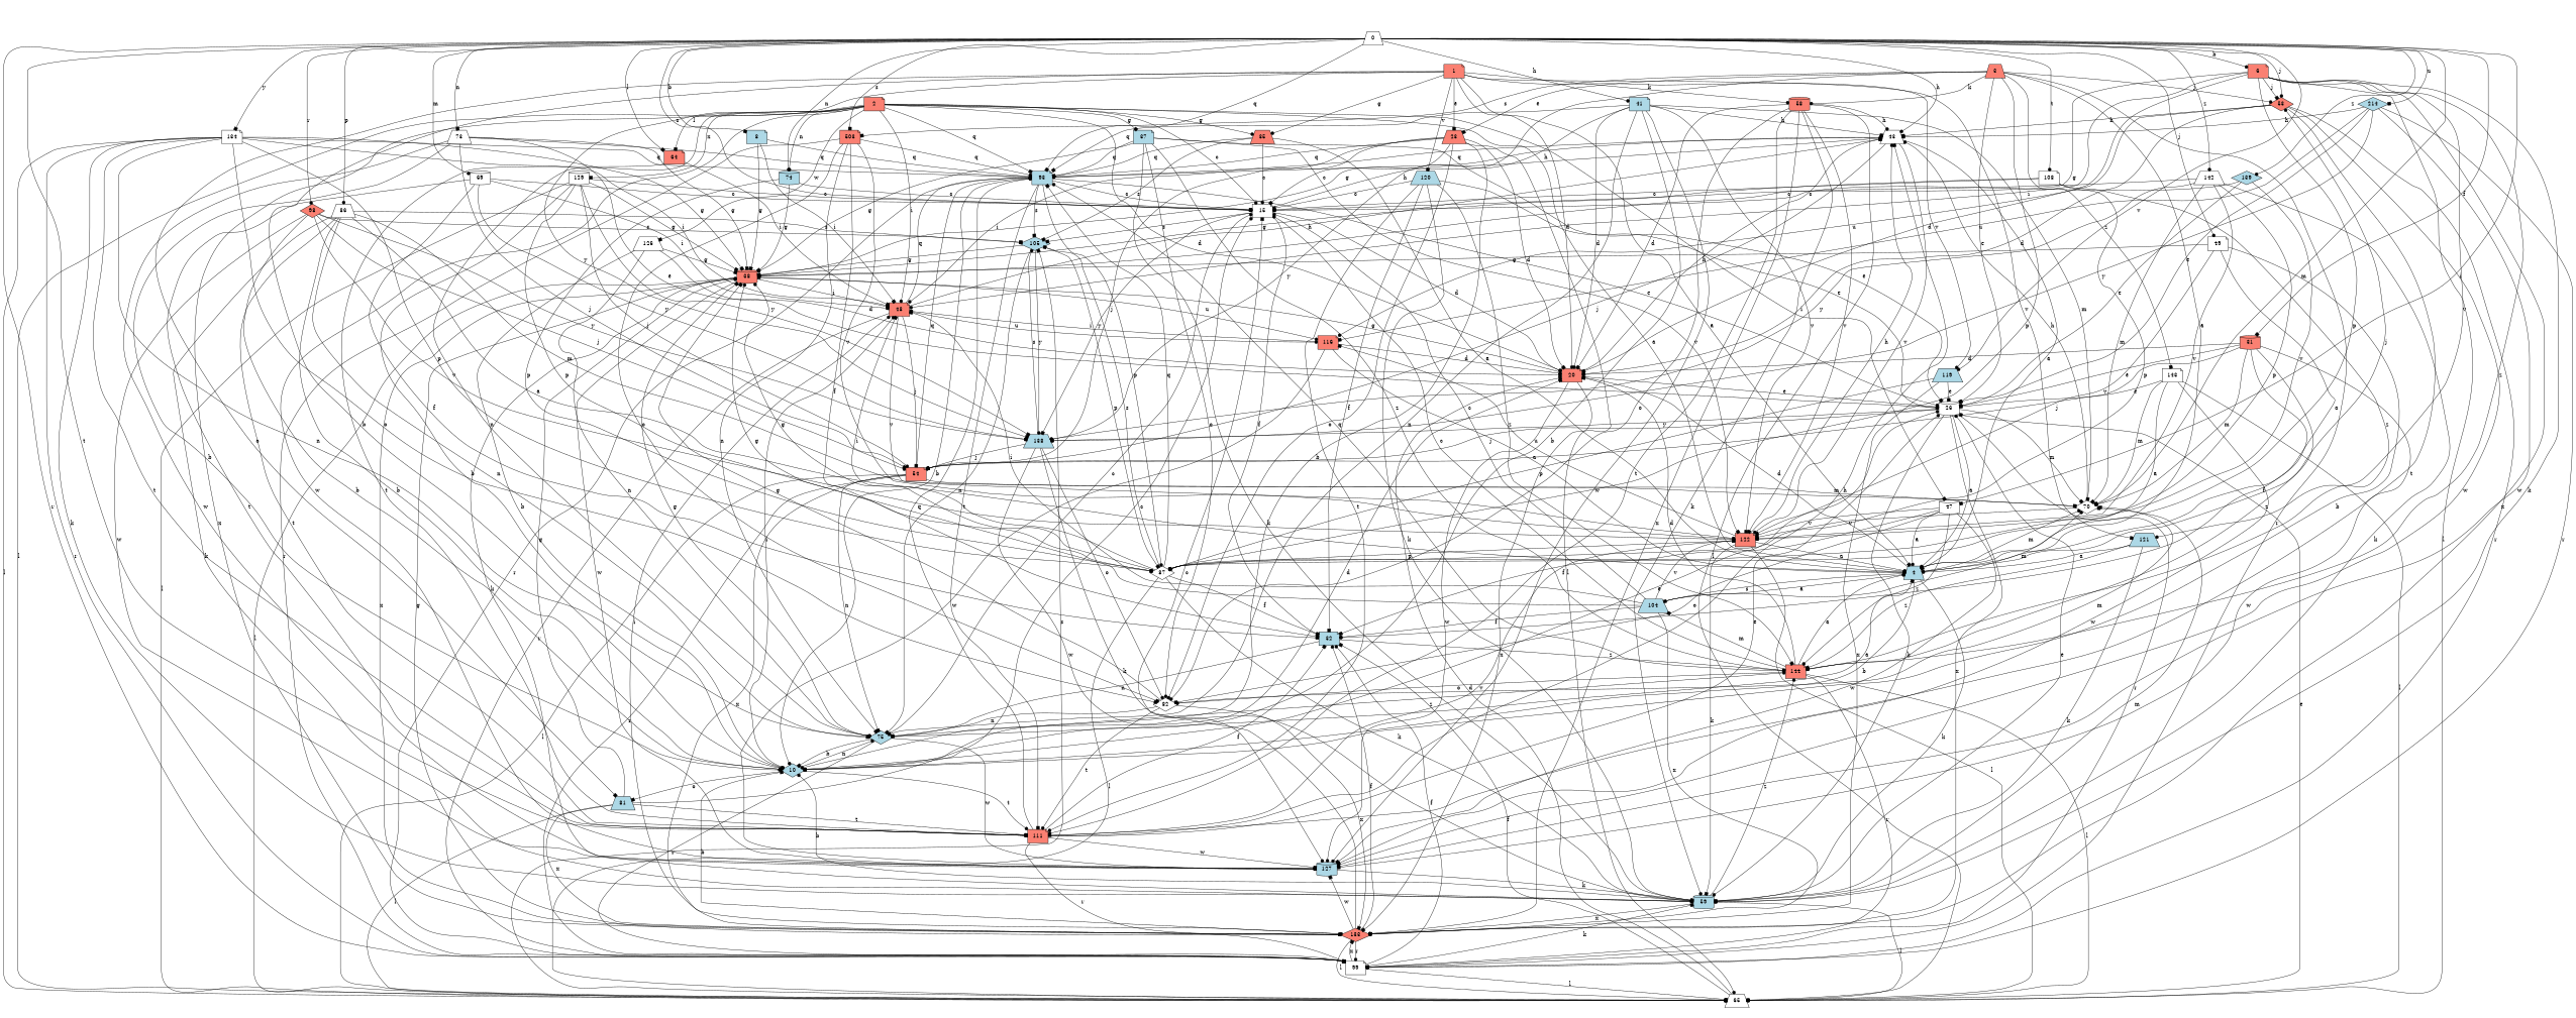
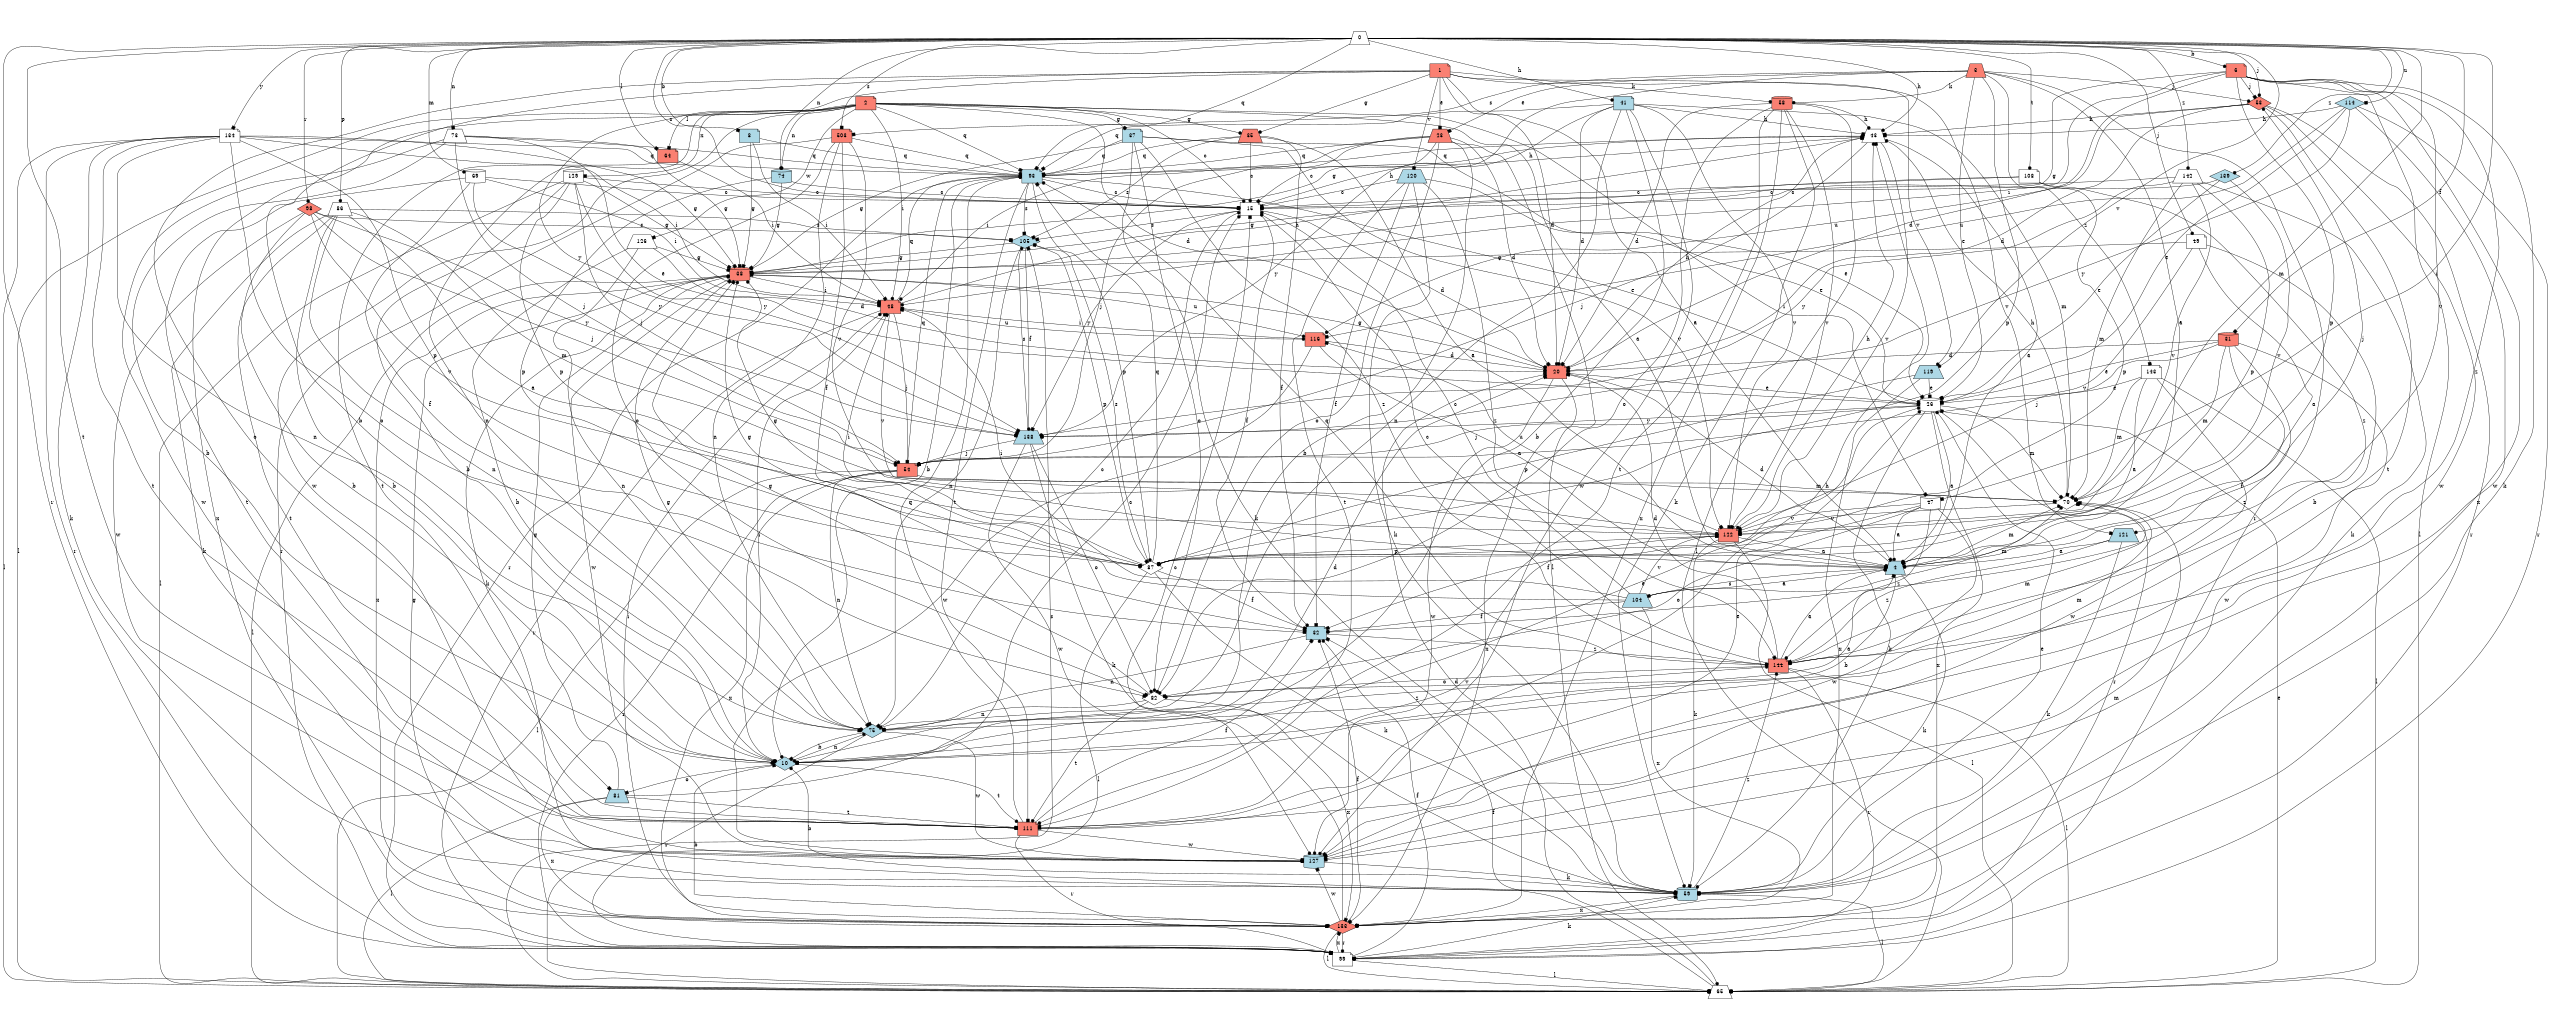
  strict digraph {
    node [fillcolor=salmon shape=note style=filled]
    edge [arrowhead=box]
    0 [fillcolor=white shape=trapezium]
    6
    8 [fillcolor=lightblue]
    15 [fillcolor=white]
    31 [shape=cylinder]
    41 [fillcolor=lightblue]
    43 [fillcolor=white shape=trapezium]
    47 [fillcolor=white shape=cylinder]
    49 [fillcolor=white]
    53 [shape=diamond]
    64
    69 [fillcolor=white shape=cylinder]
    70 [fillcolor=white shape=diamond]
    73 [fillcolor=white shape=trapezium]
    74 [fillcolor=lightblue shape=cylinder]
    86 [fillcolor=white shape=trapezium]
    93 [fillcolor=lightblue]
    98 [shape=diamond]
    99 [fillcolor=white]
    n20 [label=503]
    108 [fillcolor=white]
    111
-   114 [fillcolor=lightblue shape=diamond label=214]
+   114 [fillcolor=lightblue shape=diamond]
    119 [fillcolor=lightblue shape=trapezium]
    134 [fillcolor=white]
    139 [fillcolor=lightblue shape=diamond]
    142 [fillcolor=white shape=trapezium]
    20
    121 [fillcolor=lightblue shape=trapezium]
    48
    65 [fillcolor=white shape=trapezium]
    133 [shape=diamond]
    38 [shape=cylinder]
    87 [fillcolor=white shape=diamond]
    59 [fillcolor=lightblue shape=cylinder]
    144
    138 [fillcolor=lightblue shape=trapezium]
    32 [fillcolor=lightblue]
    105 [fillcolor=lightblue shape=diamond]
    127 [fillcolor=lightblue shape=cylinder]
    26 [fillcolor=white shape=cylinder]
    54
    10 [fillcolor=lightblue shape=diamond]
    75 [fillcolor=lightblue shape=diamond]
    122
    4 [fillcolor=lightblue shape=trapezium]
    82 [fillcolor=white shape=diamond]
    116
    1
    23 [shape=trapezium]
    35 [shape=trapezium]
    58 [shape=cylinder]
    81 [fillcolor=lightblue shape=trapezium]
    120 [fillcolor=lightblue shape=trapezium]
    104 [fillcolor=lightblue shape=trapezium]
    2
    37 [fillcolor=lightblue]
    126 [fillcolor=white shape=trapezium]
    129 [fillcolor=white shape=cylinder]
    3 [shape=trapezium]
    143 [fillcolor=white]
    0 -> 6 [arrowhead=dot label=b]
    0 -> 8 [label=b]
    0 -> 15 [label=c]
    0 -> 31 [label=f]
    0 -> 41 [arrowhead=dot label=h]
    0 -> 43 [arrowhead=dot label=h]
    0 -> 47 [label=i]
    0 -> 49 [arrowhead=dot label=j]
    0 -> 53 [arrowhead=dot label=j]
    0 -> 64 [label=l]
    0 -> 69 [arrowhead=dot label=m]
    0 -> 70 [label=m]
    0 -> 73 [label=n]
    0 -> 74 [arrowhead=dot label=n]
    0 -> 86 [arrowhead=dot label=p]
    0 -> 93 [label=q]
    0 -> 98 [arrowhead=dot label=r]
    0 -> 99 [label=r]
    0 -> n20 [label=s]
    0 -> 108 [arrowhead=dot label=t]
    0 -> 111 [arrowhead=dot label=t]
    0 -> 114 [label=u]
    0 -> 119 [arrowhead=dot label=v]
    0 -> 134 [label=y]
    0 -> 139 [arrowhead=dot label=z]
    0 -> 142 [arrowhead=dot label=z]
    6 -> 53 [label=j]
    6 -> 20 [label=d]
    6 -> 121 [arrowhead=dot label=v]
    6 -> 48 [arrowhead=dot label=i]
    6 -> 65 [label=l]
    6 -> 133 [label=x]
    6 -> 38 [arrowhead=dot label=g]
    6 -> 87 [label=p]
    6 -> 59 [label=k]
    6 -> 144 [arrowhead=dot label=z]
    8 -> 93 [arrowhead=dot label=q]
    8 -> 48 [label=i]
    8 -> 38 [label=g]
    15 -> 43 [label=h]
    15 -> 20 [arrowhead=dot label=d]
    15 -> 138 [label=y]
    15 -> 32 [arrowhead=dot label=f]
    15 -> 105 [label=s]
    31 -> 70 [arrowhead=dot label=m]
    31 -> 20 [arrowhead=dot label=d]
    31 -> 144 [label=z]
    31 -> 32 [arrowhead=dot label=f]
    31 -> 127 [label=w]
    31 -> 26 [arrowhead=dot label=e]
    31 -> 54 [label=j]
    41 -> 43 [label=h]
    41 -> 70 [label=m]
    41 -> 93 [label=q]
    41 -> 20 [arrowhead=dot label=d]
    41 -> 138 [arrowhead=dot label=y]
    41 -> 127 [arrowhead=dot label=w]
    41 -> 10 [label=b]
    41 -> 75 [label=n]
    41 -> 122 [label=v]
    43 -> 93 [arrowhead=dot label=q]
    43 -> 54 [label=j]
    43 -> 122 [arrowhead=dot label=v]
    43 -> 4 [label=a]
    47 -> 144 [arrowhead=dot label=z]
    47 -> 32 [label=f]
    47 -> 127 [label=w]
    47 -> 122 [arrowhead=dot label=v]
    47 -> 4 [arrowhead=dot label=a]
    47 -> 82 [label=o]
    49 -> 38 [arrowhead=dot label=g]
    49 -> 10 [label=b]
    49 -> 122 [label=v]
    49 -> 4 [arrowhead=dot label=a]
    53 -> 43 [label=h]
    53 -> 99 [arrowhead=dot label=r]
    53 -> 111 [label=t]
    53 -> 20 [label=d]
    53 -> 127 [arrowhead=dot label=w]
    53 -> 116 [arrowhead=dot label=u]
    64 -> 111 [arrowhead=dot label=t]
    64 -> 48 [label=i]
    69 -> 15 [arrowhead=dot label=c]
    69 -> 111 [label=t]
    69 -> 48 [label=i]
    69 -> 138 [arrowhead=dot label=y]
    69 -> 32 [label=f]
    70 -> 43 [arrowhead=dot label=h]
    70 -> 122 [label=v]
    73 -> 93 [arrowhead=dot label=q]
    73 -> 38 [label=g]
    73 -> 127 [arrowhead=dot label=w]
    73 -> 26 [arrowhead=dot label=e]
    73 -> 54 [label=j]
    73 -> 10 [arrowhead=dot label=b]
    74 -> 15 [arrowhead=dot label=c]
    74 -> 38 [label=g]
    74 -> 87 [arrowhead=dot label=p]
    86 -> 70 [label=m]
    86 -> 111 [arrowhead=dot label=t]
    86 -> 59 [arrowhead=dot label=k]
    86 -> 105 [label=s]
    86 -> 10 [label=b]
    86 -> 75 [label=n]
    86 -> 4 [arrowhead=dot label=a]
    93 -> 15 [label=c]
    93 -> 43 [label=h]
    93 -> 99 [label=r]
    93 -> 111 [label=t]
    93 -> 87 [arrowhead=dot label=p]
    93 -> 105 [label=s]
    93 -> 26 [arrowhead=dot label=e]
    93 -> 10 [arrowhead=dot label=b]
    98 -> 138 [label=y]
    98 -> 105 [label=s]
    98 -> 127 [arrowhead=dot label=w]
    98 -> 54 [arrowhead=dot label=j]
    98 -> 10 [arrowhead=dot label=b]
    98 -> 122 [arrowhead=dot label=v]
    99 -> 65 [arrowhead=dot label=l]
    99 -> 133 [label=x]
    99 -> 59 [label=k]
    99 -> 32 [arrowhead=dot label=f]
    n20 -> 93 [arrowhead=dot label=q]
    n20 -> 99 [label=r]
    n20 -> 32 [label=f]
    n20 -> 75 [label=n]
    n20 -> 122 [arrowhead=dot label=v]
    n20 -> 82 [label=o]
    108 -> 15 [arrowhead=dot label=c]
    108 -> 38 [label=g]
    108 -> 87 [arrowhead=dot label=p]
    108 -> 144 [arrowhead=dot label=z]
    111 -> 43 [label=h]
    111 -> 93 [arrowhead=dot label=q]
    111 -> 99 [label=r]
    111 -> 32 [label=f]
    111 -> 127 [label=w]
    111 -> 26 [arrowhead=dot label=e]
    111 -> 122 [label=v]
    114 -> 43 [label=h]
    114 -> 99 [arrowhead=dot label=r]
    114 -> 138 [arrowhead=dot label=y]
    114 -> 127 [arrowhead=dot label=w]
    114 -> 26 [label=e]
    114 -> 116 [label=u]
    119 -> 133 [arrowhead=dot label=x]
    119 -> 87 [label=p]
    119 -> 26 [label=e]
    134 -> 93 [arrowhead=dot label=q]
    134 -> 99 [arrowhead=dot label=r]
    134 -> 111 [label=t]
    134 -> 48 [arrowhead=dot label=i]
    134 -> 65 [arrowhead=dot label=l]
    134 -> 38 [label=g]
    134 -> 87 [label=p]
    134 -> 59 [arrowhead=dot label=k]
    134 -> 75 [label=n]
    134 -> 82 [label=o]
    139 -> 15 [label=c]
    139 -> 26 [label=e]
    139 -> 122 [arrowhead=dot label=v]
    142 -> 15 [arrowhead=dot label=c]
    142 -> 70 [label=m]
    142 -> 87 [arrowhead=dot label=p]
    142 -> 59 [arrowhead=dot label=k]
    142 -> 138 [arrowhead=dot label=y]
    142 -> 122 [label=v]
    20 -> 43 [label=h]
    20 -> 133 [label=x]
    20 -> 38 [label=g]
    20 -> 127 [arrowhead=dot label=w]
    20 -> 26 [arrowhead=dot label=e]
    121 -> 59 [label=k]
    121 -> 144 [label=z]
    121 -> 4 [arrowhead=dot label=a]
    48 -> 43 [label=h]
    48 -> 93 [arrowhead=dot label=q]
    48 -> 99 [label=r]
    48 -> 54 [label=j]
    48 -> 122 [arrowhead=dot label=v]
    48 -> 116 [arrowhead=dot label=u]
    65 -> 20 [label=d]
    65 -> 32 [label=f]
    65 -> 105 [label=s]
    65 -> 26 [label=e]
    133 -> 15 [label=c]
    133 -> 99 [arrowhead=dot label=r]
    133 -> 48 [arrowhead=dot label=i]
    133 -> 65 [label=l]
    133 -> 38 [arrowhead=dot label=g]
    133 -> 32 [arrowhead=dot label=f]
    133 -> 127 [label=w]
    133 -> 10 [label=b]
    38 -> 48 [label=i]
    38 -> 65 [arrowhead=dot label=l]
    38 -> 133 [label=x]
    38 -> 59 [label=k]
    38 -> 127 [arrowhead=dot label=w]
    38 -> 116 [arrowhead=dot label=u]
    87 -> 93 [label=q]
    87 -> 48 [label=i]
    87 -> 65 [arrowhead=dot label=l]
    87 -> 38 [arrowhead=dot label=g]
    87 -> 59 [label=k]
    87 -> 32 [label=f]
    87 -> 105 [label=s]
    59 -> 70 [label=m]
    59 -> 65 [arrowhead=dot label=l]
    59 -> 133 [arrowhead=dot label=x]
    59 -> 144 [arrowhead=dot label=z]
    59 -> 26 [arrowhead=dot label=e]
    59 -> 10 [arrowhead=dot label=b]
    144 -> 15 [arrowhead=dot label=c]
-   144 -> 104 [label=m]
+   144 -> 70 [label=m]
    144 -> 93 [arrowhead=dot label=q]
    144 -> 99 [label=r]
    144 -> 20 [label=d]
    144 -> 65 [arrowhead=dot label=l]
    144 -> 4 [arrowhead=dot label=a]
    144 -> 82 [arrowhead=dot label=o]
    138 -> 59 [arrowhead=dot label=k]
    138 -> 105 [arrowhead=dot label=s]
    138 -> 127 [arrowhead=dot label=w]
    138 -> 54 [arrowhead=dot label=j]
    138 -> 82 [arrowhead=dot label=o]
    32 -> 144 [label=z]
    32 -> 75 [label=n]
    105 -> 38 [label=g]
    105 -> 87 [label=p]
-   105 -> 138 [arrowhead=dot label=y]
+   105 -> 138 [arrowhead=dot label=f]
    105 -> 75 [label=n]
    127 -> 59 [arrowhead=dot label=k]
    26 -> 70 [label=m]
    26 -> 99 [arrowhead=dot label=r]
    26 -> 133 [label=x]
    26 -> 59 [arrowhead=dot label=k]
    26 -> 138 [label=y]
    26 -> 54 [label=j]
    26 -> 4 [arrowhead=dot label=a]
    54 -> 70 [label=m]
    54 -> 93 [arrowhead=dot label=q]
    54 -> 99 [label=r]
    54 -> 65 [arrowhead=dot label=l]
    54 -> 133 [arrowhead=dot label=x]
    54 -> 75 [label=n]
    10 -> 111 [arrowhead=dot label=t]
    10 -> 20 [label=d]
    10 -> 48 [arrowhead=dot label=i]
    10 -> 26 [arrowhead=dot label=e]
    10 -> 75 [arrowhead=dot label=n]
    10 -> 81 [label=o]
    75 -> 15 [arrowhead=dot label=c]
    75 -> 99 [label=r]
    75 -> 38 [label=g]
    75 -> 144 [arrowhead=dot label=z]
    75 -> 127 [arrowhead=dot label=w]
    75 -> 10 [label=b]
    75 -> 4 [label=a]
    122 -> 43 [arrowhead=dot label=h]
    122 -> 65 [arrowhead=dot label=l]
    122 -> 87 [arrowhead=dot label=p]
    122 -> 59 [label=k]
    122 -> 4 [arrowhead=dot label=a]
    122 -> 116 [label=u]
    4 -> 53 [arrowhead=dot label=j]
    4 -> 70 [arrowhead=dot label=m]
    4 -> 20 [label=d]
    4 -> 59 [label=k]
    4 -> 10 [arrowhead=dot label=b]
    4 -> 104 [label=s]
    82 -> 70 [label=m]
    82 -> 111 [arrowhead=dot label=t]
    82 -> 133 [label=x]
    82 -> 38 [label=g]
    82 -> 75 [label=n]
    116 -> 20 [arrowhead=dot label=d]
    116 -> 48 [label=i]
    116 -> 127 [arrowhead=dot label=w]
    116 -> 4 [label=a]
    1 -> 119 [arrowhead=dot label=v]
    1 -> 20 [arrowhead=dot label=d]
    1 -> 121 [label=v]
    1 -> 138 [label=y]
    1 -> 10 [arrowhead=dot label=b]
    1 -> 4 [label=a]
    1 -> 23 [label=e]
    1 -> 35 [arrowhead=dot label=g]
    1 -> 58 [arrowhead=dot label=k]
    1 -> 81 [label=o]
    1 -> 120 [label=v]
    23 -> 15 [label=c]
    23 -> 93 [arrowhead=dot label=q]
    23 -> 20 [label=d]
    23 -> 48 [arrowhead=dot label=i]
    23 -> 65 [arrowhead=dot label=l]
    23 -> 54 [label=j]
    23 -> 10 [arrowhead=dot label=b]
    23 -> 82 [arrowhead=dot label=o]
    35 -> 15 [arrowhead=dot label=c]
    35 -> 93 [arrowhead=dot label=q]
+   35 -> 32 [arrowhead=dot label=f]
    35 -> 105 [label=s]
    35 -> 4 [arrowhead=dot label=a]
    58 -> 43 [arrowhead=dot label=h]
    58 -> 111 [arrowhead=dot label=t]
    58 -> 20 [label=d]
    58 -> 65 [label=l]
    58 -> 133 [arrowhead=dot label=x]
    58 -> 59 [arrowhead=dot label=k]
    58 -> 122 [label=v]
    58 -> 82 [arrowhead=dot label=o]
    81 -> 15 [arrowhead=dot label=c]
    81 -> 111 [label=t]
    81 -> 65 [label=l]
    81 -> 133 [arrowhead=dot label=x]
    81 -> 38 [arrowhead=dot label=g]
    120 -> 15 [label=c]
    120 -> 111 [arrowhead=dot label=t]
    120 -> 59 [label=k]
    120 -> 144 [label=z]
    120 -> 32 [label=f]
    120 -> 26 [label=e]
    104 -> 15 [arrowhead=dot label=c]
    104 -> 70 [arrowhead=dot label=m]
    104 -> 48 [label=i]
    104 -> 133 [arrowhead=dot label=x]
    104 -> 38 [arrowhead=dot label=g]
    104 -> 32 [arrowhead=dot label=f]
    104 -> 122 [label=v]
    104 -> 4 [arrowhead=dot label=a]
    2 -> 15 [arrowhead=dot label=c]
    2 -> 47 [label=i]
    2 -> 64 [label=l]
    2 -> 74 [arrowhead=dot label=n]
    2 -> 93 [label=q]
    2 -> 20 [arrowhead=dot label=d]
    2 -> 48 [arrowhead=dot label=i]
    2 -> 65 [label=l]
    2 -> 133 [arrowhead=dot label=x]
    2 -> 127 [label=w]
    2 -> 75 [arrowhead=dot label=n]
    2 -> 4 [arrowhead=dot label=a]
    2 -> 35 [arrowhead=dot label=g]
    2 -> 37 [label=g]
    2 -> 126 [label=w]
    2 -> 129 [label=x]
    37 -> 93 [label=q]
    37 -> 38 [arrowhead=dot label=g]
    37 -> 59 [arrowhead=dot label=k]
    37 -> 144 [arrowhead=dot label=z]
    37 -> 26 [label=e]
    37 -> 122 [label=v]
    37 -> 82 [arrowhead=dot label=o]
    126 -> 20 [label=d]
    126 -> 38 [label=g]
    126 -> 10 [arrowhead=dot label=b]
    126 -> 75 [arrowhead=dot label=n]
    129 -> 15 [arrowhead=dot label=c]
    129 -> 65 [arrowhead=dot label=l]
    129 -> 38 [label=g]
    129 -> 87 [arrowhead=dot label=p]
    129 -> 138 [label=y]
    129 -> 54 [arrowhead=dot label=j]
    129 -> 10 [label=b]
    3 -> 53 [arrowhead=dot label=j]
    3 -> 99 [label=r]
    3 -> n20 [label=s]
    3 -> 38 [label=g]
    3 -> 87 [arrowhead=dot label=p]
    3 -> 26 [label=e]
    3 -> 4 [arrowhead=dot label=a]
    3 -> 23 [label=e]
    3 -> 58 [arrowhead=dot label=k]
    3 -> 143 [label=z]
    143 -> 70 [label=m]
    143 -> 65 [arrowhead=dot label=l]
    143 -> 127 [label=w]
    143 -> 26 [label=e]
    143 -> 4 [label=a]
  }
